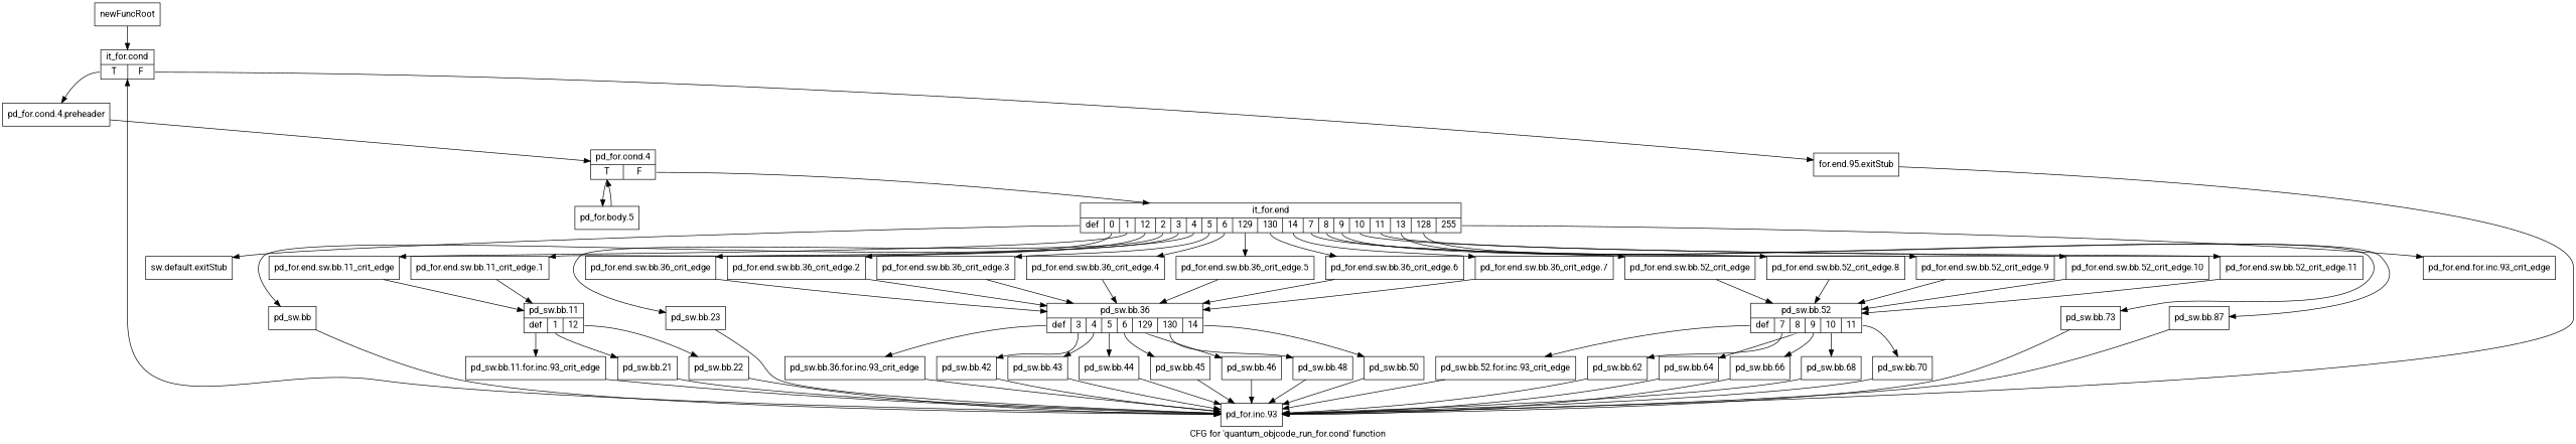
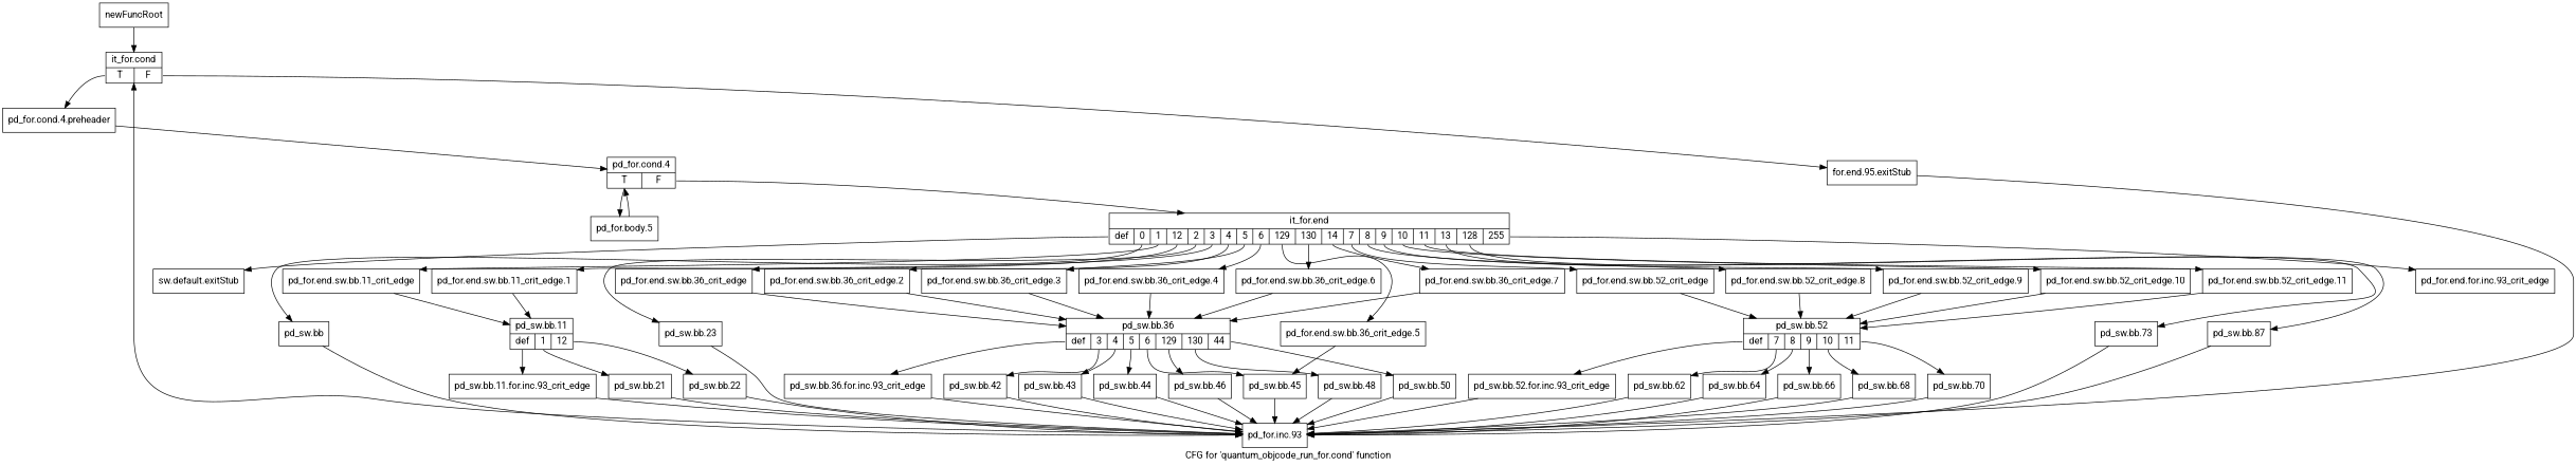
  digraph {
    fontname=Roboto
    label="CFG for 'quantum_objcode_run_for.cond' function"
    node [fontname=Roboto shape=record]
    edge [fontname=Roboto]
    n1 [label="{newFuncRoot}"]
    n2 [label="{it_for.cond|{<s0>T|<s1>F}}"]
    n3 [label="{for.end.95.exitStub}"]
    n4 [label="{pd_for.cond.4.preheader}"]
    n5 [label="{pd_for.inc.93}"]
    n6 [label="{pd_for.cond.4|{<s0>T|<s1>F}}"]
    n7 [label="{sw.default.exitStub}"]
    n8 [label="{pd_for.body.5}"]
    n9 [label="{it_for.end|{<s0>def|<s1>0|<s2>1|<s3>12|<s4>2|<s5>3|<s6>4|<s7>5|<s8>6|<s9>129|<s10>130|<s11>14|<s12>7|<s13>8|<s14>9|<s15>10|<s16>11|<s17>13|<s18>128|<s19>255}}"]
    n10 [label="{pd_sw.bb}"]
    n11 [label="{pd_for.end.sw.bb.11_crit_edge}"]
    n12 [label="{pd_for.end.sw.bb.11_crit_edge.1}"]
    n13 [label="{pd_sw.bb.23}"]
    n14 [label="{pd_for.end.sw.bb.36_crit_edge}"]
    n15 [label="{pd_for.end.sw.bb.36_crit_edge.2}"]
    n16 [label="{pd_for.end.sw.bb.36_crit_edge.3}"]
    n17 [label="{pd_for.end.sw.bb.36_crit_edge.4}"]
    n18 [label="{pd_for.end.sw.bb.36_crit_edge.5}"]
    n19 [label="{pd_for.end.sw.bb.36_crit_edge.6}"]
    n20 [label="{pd_for.end.sw.bb.36_crit_edge.7}"]
    n21 [label="{pd_for.end.sw.bb.52_crit_edge}"]
    n22 [label="{pd_for.end.sw.bb.52_crit_edge.8}"]
    n23 [label="{pd_for.end.sw.bb.52_crit_edge.9}"]
    n24 [label="{pd_for.end.sw.bb.52_crit_edge.10}"]
    n25 [label="{pd_for.end.sw.bb.52_crit_edge.11}"]
    n26 [label="{pd_sw.bb.73}"]
    n27 [label="{pd_sw.bb.87}"]
    n28 [label="{pd_for.end.for.inc.93_crit_edge}"]
    n29 [label="{pd_sw.bb.11|{<s0>def|<s1>1|<s2>12}}"]
-   n30 [label="{pd_sw.bb.36|{<s0>def|<s1>3|<s2>4|<s3>5|<s4>6|<s5>129|<s6>130|<s7>14}}"]
+   n30 [label="{pd_sw.bb.36|{<s0>def|<s1>3|<s2>4|<s3>5|<s4>6|<s5>129|<s6>130|<s7>44}}"]
    n31 [label="{pd_sw.bb.52|{<s0>def|<s1>7|<s2>8|<s3>9|<s4>10|<s5>11}}"]
    n32 [label="{pd_sw.bb.11.for.inc.93_crit_edge}"]
    n33 [label="{pd_sw.bb.21}"]
    n34 [label="{pd_sw.bb.22}"]
    n35 [label="{pd_sw.bb.36.for.inc.93_crit_edge}"]
    n36 [label="{pd_sw.bb.42}"]
    n37 [label="{pd_sw.bb.43}"]
    n38 [label="{pd_sw.bb.44}"]
    n39 [label="{pd_sw.bb.45}"]
    n40 [label="{pd_sw.bb.46}"]
    n41 [label="{pd_sw.bb.48}"]
    n42 [label="{pd_sw.bb.50}"]
    n43 [label="{pd_sw.bb.52.for.inc.93_crit_edge}"]
    n44 [label="{pd_sw.bb.62}"]
    n45 [label="{pd_sw.bb.64}"]
    n46 [label="{pd_sw.bb.66}"]
    n47 [label="{pd_sw.bb.68}"]
    n48 [label="{pd_sw.bb.70}"]
    n1 -> n2
    n2 -> n3 [tailport=s1]
    n2 -> n4 [tailport=s0]
    n3 -> n5
    n4 -> n6
    n5 -> n2
    n6 -> n8 [tailport=s0]
    n6 -> n9 [tailport=s1]
    n8 -> n6
    n9 -> n7 [tailport=s0]
    n9 -> n10 [tailport=s1]
    n9 -> n11 [tailport=s2]
    n9 -> n12 [tailport=s3]
    n9 -> n13 [tailport=s4]
    n9 -> n14 [tailport=s5]
    n9 -> n15 [tailport=s6]
    n9 -> n16 [tailport=s7]
    n9 -> n17 [tailport=s8]
    n9 -> n18 [tailport=s9]
    n9 -> n19 [tailport=s10]
    n9 -> n20 [tailport=s11]
    n9 -> n21 [tailport=s12]
    n9 -> n22 [tailport=s13]
    n9 -> n23 [tailport=s14]
    n9 -> n24 [tailport=s15]
    n9 -> n25 [tailport=s16]
    n9 -> n26 [tailport=s17]
    n9 -> n27 [tailport=s18]
    n9 -> n28 [tailport=s19]
    n10 -> n5
    n11 -> n29
    n12 -> n29
    n13 -> n5
    n14 -> n30
    n15 -> n30
    n16 -> n30
    n17 -> n30
-   n18 -> n30
+   n18 -> n39
    n19 -> n30
    n20 -> n30
    n21 -> n31
    n22 -> n31
    n23 -> n31
    n24 -> n31
    n25 -> n31
    n26 -> n5
    n27 -> n5
    n29 -> n32 [tailport=s0]
    n29 -> n33 [tailport=s1]
    n29 -> n34 [tailport=s2]
    n30 -> n35 [tailport=s0]
    n30 -> n36 [tailport=s1]
    n30 -> n37 [tailport=s2]
    n30 -> n38 [tailport=s3]
    n30 -> n39 [tailport=s4]
    n30 -> n40 [tailport=s5]
    n30 -> n41 [tailport=s6]
    n30 -> n42 [tailport=s7]
    n31 -> n43 [tailport=s0]
    n31 -> n44 [tailport=s1]
    n31 -> n45 [tailport=s2]
    n31 -> n46 [tailport=s3]
    n31 -> n47 [tailport=s4]
    n31 -> n48 [tailport=s5]
    n32 -> n5
    n33 -> n5
    n34 -> n5
    n35 -> n5
    n36 -> n5
    n37 -> n5
    n38 -> n5
    n39 -> n5
    n40 -> n5
    n41 -> n5
    n42 -> n5
    n43 -> n5
    n44 -> n5
    n45 -> n5
    n46 -> n5
    n47 -> n5
    n48 -> n5
  }
